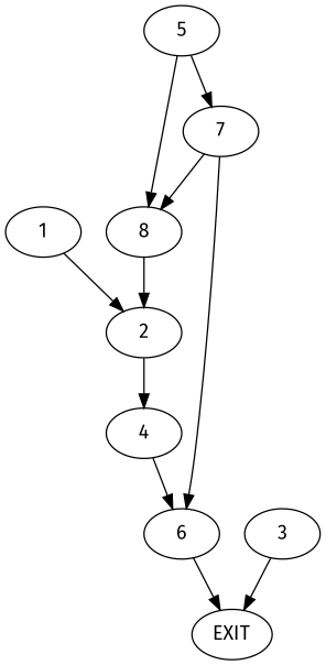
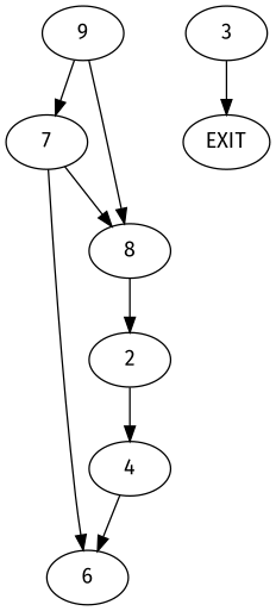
  digraph {
    fontname="Fira Sans"
    node [fontname="Fira Sans"]
    edge [fontname="Fira Sans"]
-   1
    2
    n3 [label=EXIT]
    4
    3
    6
-   5
+   5 [label=9]
    7
    8
-   1 -> 2
    2 -> 4
    4 -> 6
    3 -> n3
-   6 -> n3
    5 -> 7
    5 -> 8
    7 -> 6
    7 -> 8
    8 -> 2
  }
